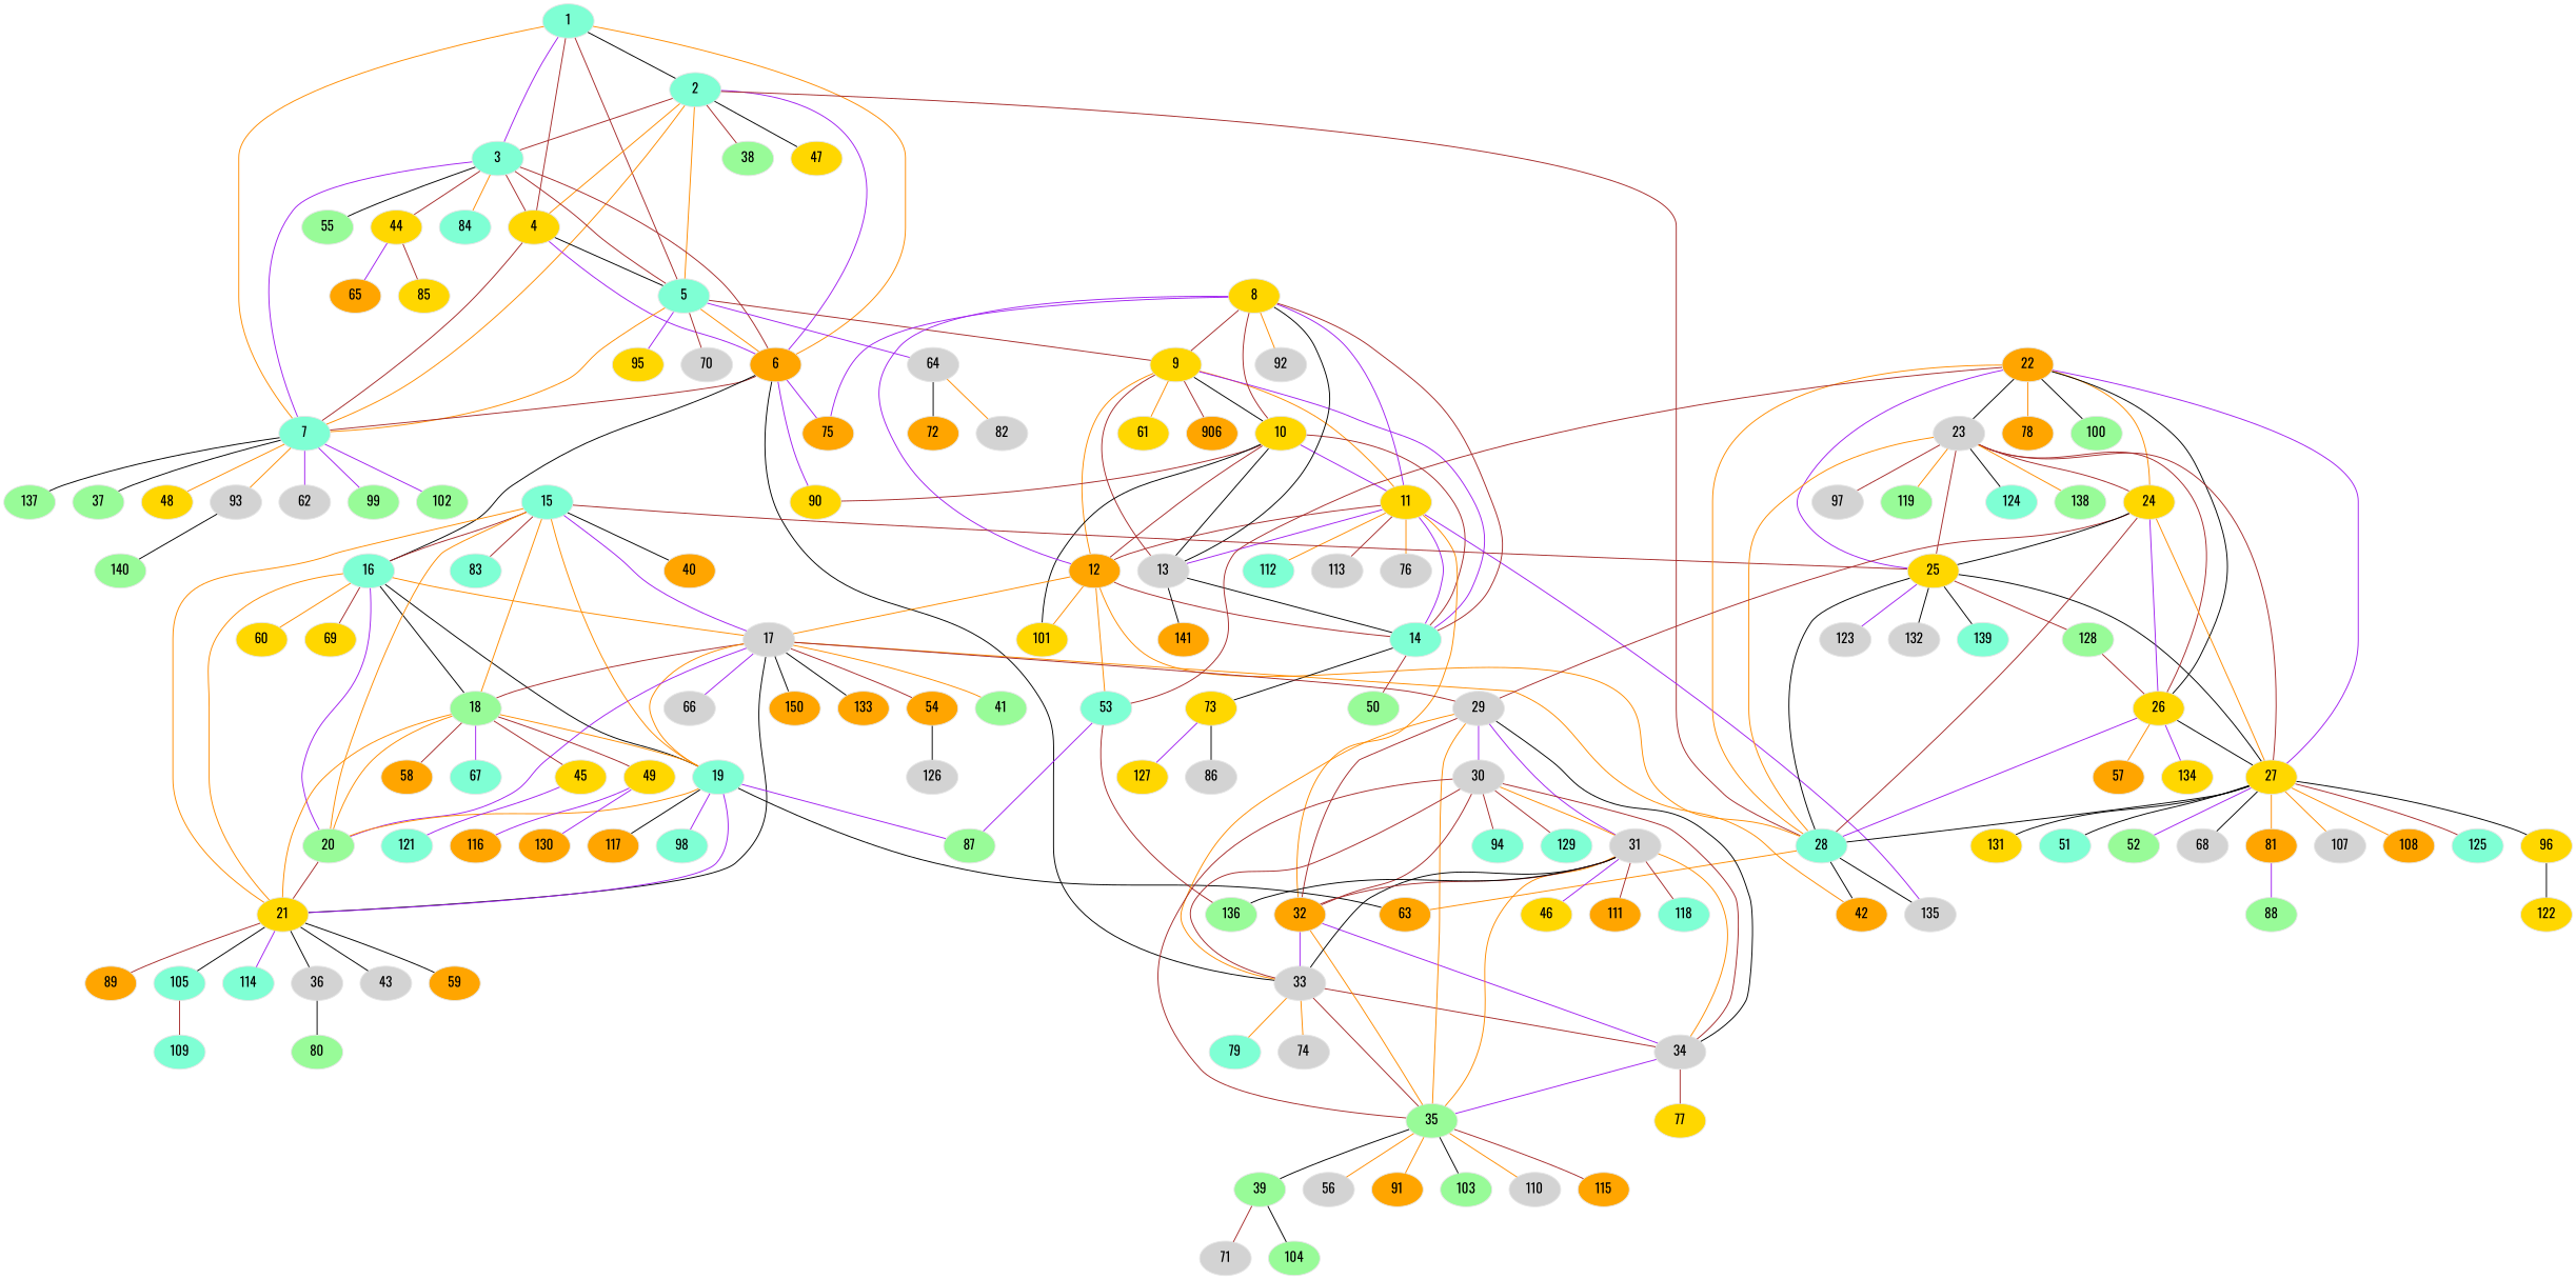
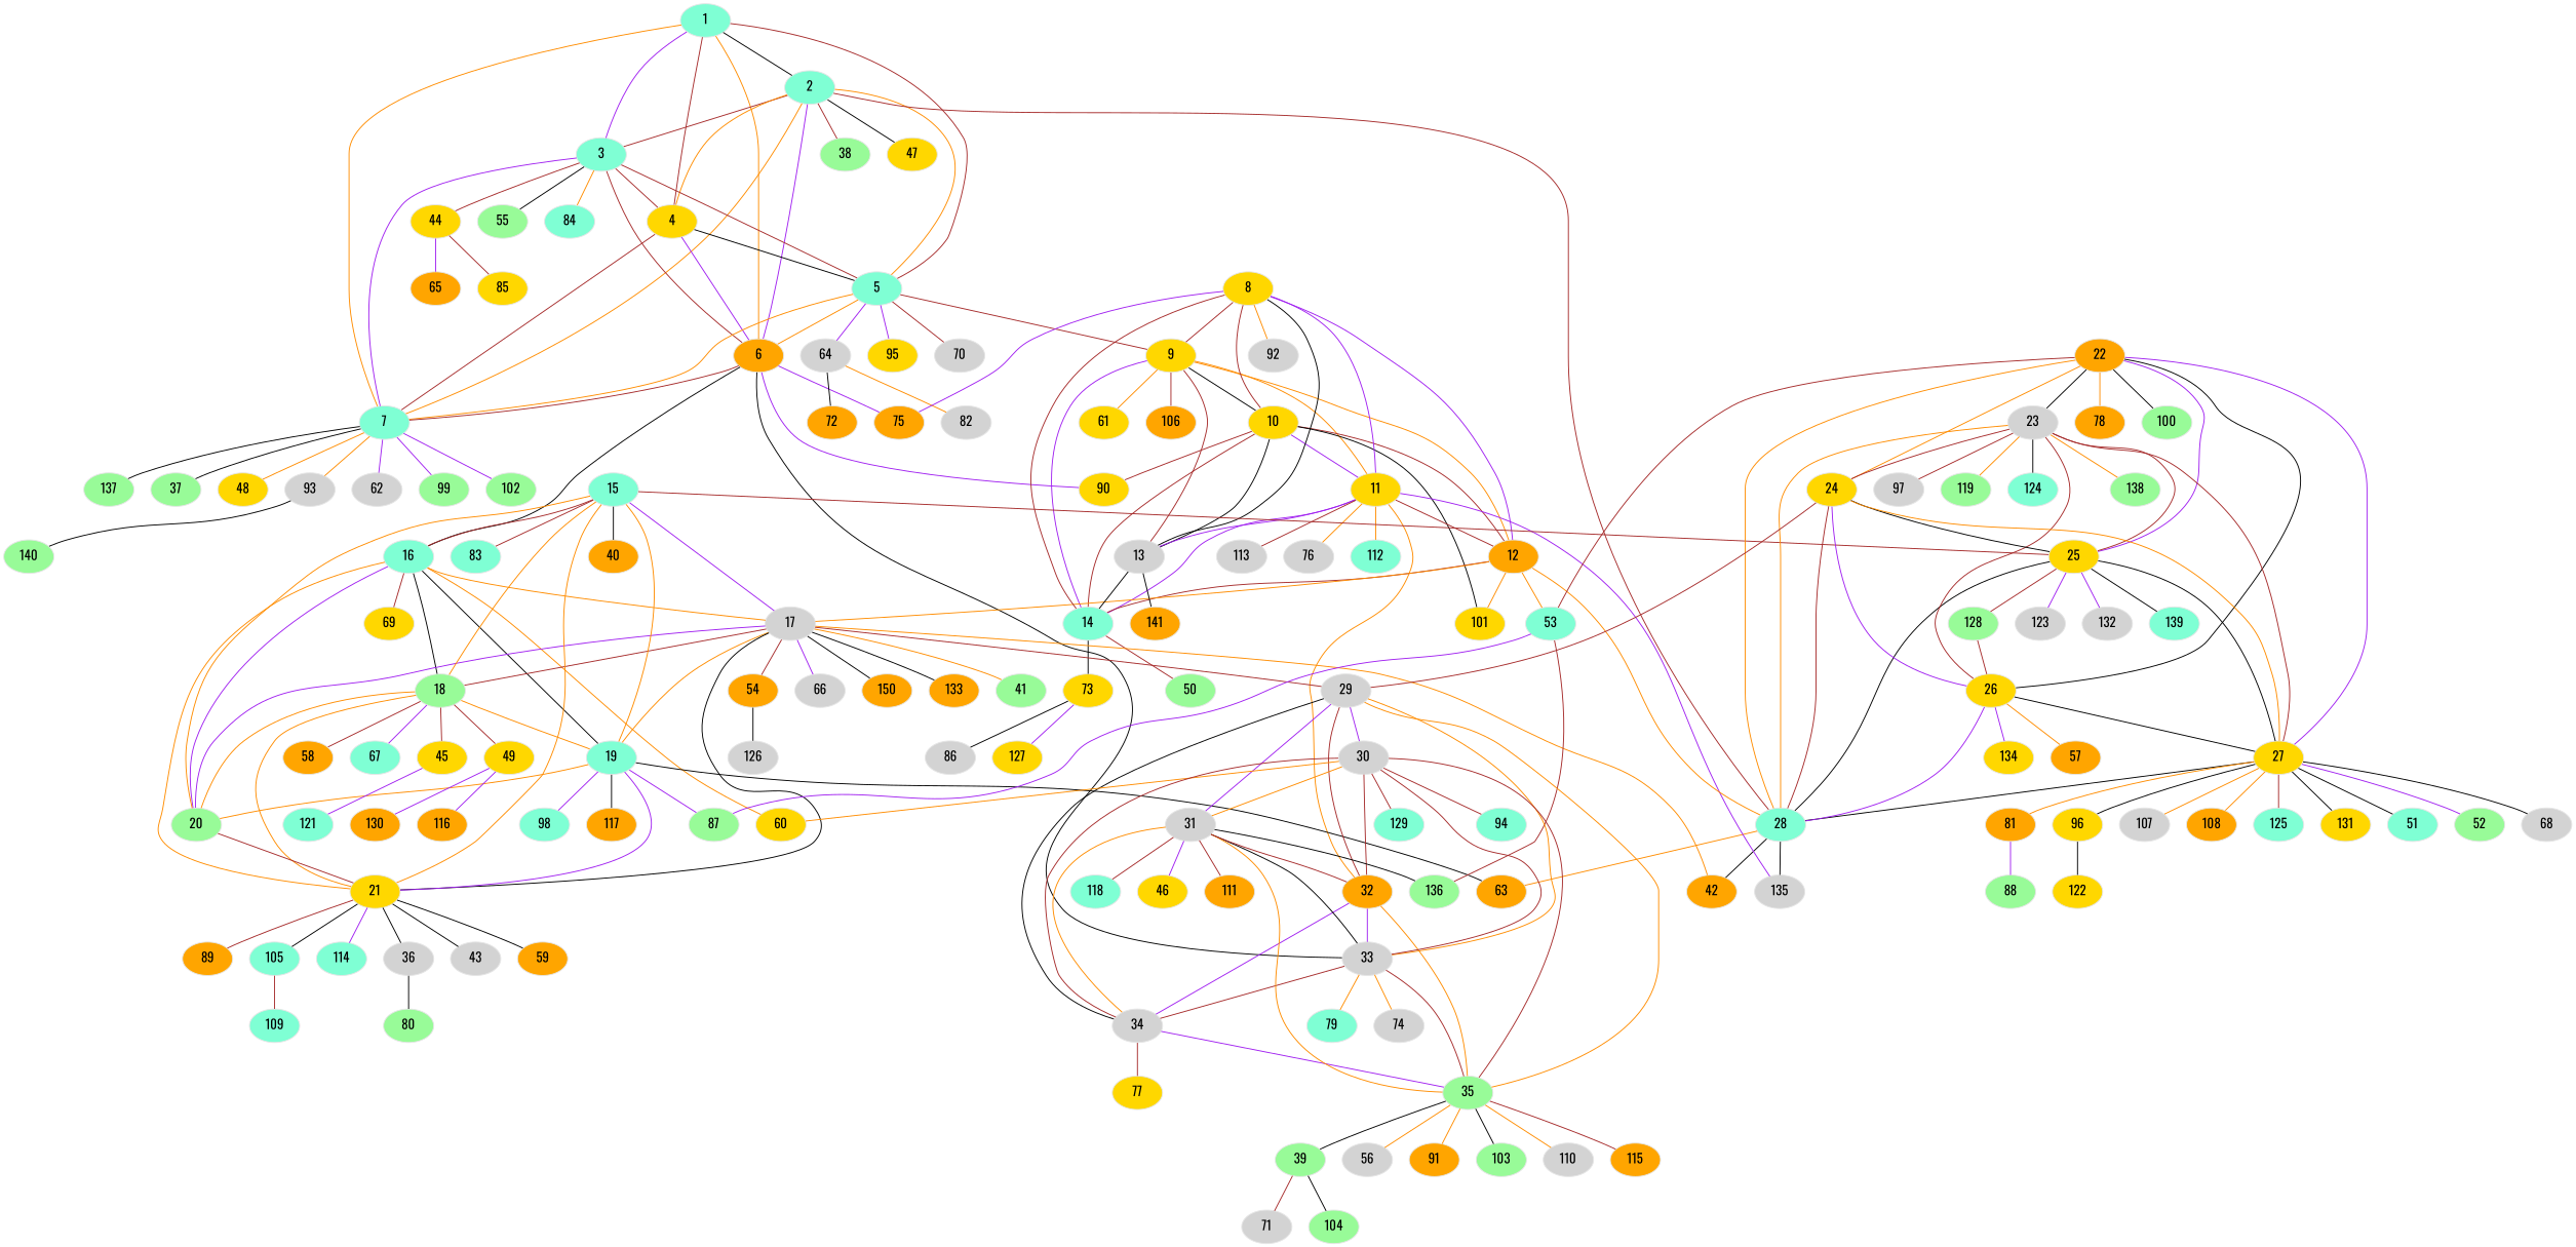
  graph {
    fontname=Oswald
    node [color=gray90 fillcolor=lightgrey fontname=Oswald style=filled]
    edge [color=brown fontname=Oswald]
    1 [fillcolor=aquamarine]
    2 [fillcolor=aquamarine]
    3 [fillcolor=aquamarine]
    4 [fillcolor=gold]
    5 [fillcolor=aquamarine]
    6 [fillcolor=orange]
    7 [fillcolor=aquamarine]
    28 [fillcolor=aquamarine]
    38 [fillcolor=palegreen]
    47 [fillcolor=gold]
    44 [fillcolor=gold]
    55 [fillcolor=palegreen]
    84 [fillcolor=aquamarine]
    9 [fillcolor=gold]
    64
    70
    95 [fillcolor=gold]
    16 [fillcolor=aquamarine]
    33
    75 [fillcolor=orange]
    90 [fillcolor=gold]
    37 [fillcolor=palegreen]
    48 [fillcolor=gold]
    62
    93
    99 [fillcolor=palegreen]
    102 [fillcolor=palegreen]
    137 [fillcolor=palegreen]
    135
    42 [fillcolor=orange]
    63 [fillcolor=orange]
    65 [fillcolor=orange]
    85 [fillcolor=gold]
    10 [fillcolor=gold]
    11 [fillcolor=gold]
    12 [fillcolor=orange]
    13
    14 [fillcolor=aquamarine]
    61 [fillcolor=gold]
-   106 [fillcolor=orange label=906]
+   106 [fillcolor=orange]
    72 [fillcolor=orange]
    82
    17
    18 [fillcolor=palegreen]
    19 [fillcolor=aquamarine]
    20 [fillcolor=palegreen]
    21 [fillcolor=gold]
    60 [fillcolor=gold]
    69 [fillcolor=gold]
    34
    35 [fillcolor=palegreen]
    74
    79 [fillcolor=aquamarine]
    140 [fillcolor=palegreen]
    8 [fillcolor=gold]
    92
    101 [fillcolor=gold]
    32 [fillcolor=orange]
    76
    112 [fillcolor=aquamarine]
    113
    53 [fillcolor=aquamarine]
    141 [fillcolor=orange]
    50 [fillcolor=palegreen]
    73 [fillcolor=gold]
    29
    41 [fillcolor=palegreen]
    54 [fillcolor=orange]
    66
    n70 [fillcolor=orange label=150]
    133 [fillcolor=orange]
    87 [fillcolor=palegreen]
    136 [fillcolor=palegreen]
    86
    127 [fillcolor=gold]
    15 [fillcolor=aquamarine]
    25 [fillcolor=gold]
    40 [fillcolor=orange]
    83 [fillcolor=aquamarine]
    45 [fillcolor=gold]
    49 [fillcolor=gold]
    58 [fillcolor=orange]
    67 [fillcolor=aquamarine]
    98 [fillcolor=aquamarine]
    117 [fillcolor=orange]
    36
    43
    59 [fillcolor=orange]
    89 [fillcolor=orange]
    105 [fillcolor=aquamarine]
    114 [fillcolor=aquamarine]
    27 [fillcolor=gold]
    123
    128 [fillcolor=palegreen]
    132
    139 [fillcolor=aquamarine]
    30
    31
    126
    121 [fillcolor=aquamarine]
    116 [fillcolor=orange]
    130 [fillcolor=orange]
    80 [fillcolor=palegreen]
    109 [fillcolor=aquamarine]
    22 [fillcolor=orange]
    23
    24 [fillcolor=gold]
    26 [fillcolor=gold]
    78 [fillcolor=orange]
    100 [fillcolor=palegreen]
    97
    119 [fillcolor=palegreen]
    124 [fillcolor=aquamarine]
    138 [fillcolor=palegreen]
    57 [fillcolor=orange]
    134 [fillcolor=gold]
    51 [fillcolor=aquamarine]
    52 [fillcolor=palegreen]
    68
    81 [fillcolor=orange]
    96 [fillcolor=gold]
    107
    108 [fillcolor=orange]
    125 [fillcolor=aquamarine]
    131 [fillcolor=gold]
    88 [fillcolor=palegreen]
    122 [fillcolor=gold]
    94 [fillcolor=aquamarine]
    129 [fillcolor=aquamarine]
    46 [fillcolor=gold]
    111 [fillcolor=orange]
    118 [fillcolor=aquamarine]
    77 [fillcolor=gold]
    39 [fillcolor=palegreen]
    56
    91 [fillcolor=orange]
    103 [fillcolor=palegreen]
    110
    115 [fillcolor=orange]
    71
    104 [fillcolor=palegreen]
    1 -- 2 [color=black]
    1 -- 3 [color=purple]
    1 -- 4
    1 -- 5
    1 -- 6 [color=darkorange]
    1 -- 7 [color=darkorange]
    2 -- 3
    2 -- 4 [color=darkorange]
    2 -- 5 [color=darkorange]
    2 -- 6 [color=purple]
    2 -- 7 [color=darkorange]
    2 -- 28
    2 -- 38
    2 -- 47 [color=black]
    3 -- 4
    3 -- 5
    3 -- 6
    3 -- 7 [color=purple]
    3 -- 44
    3 -- 55 [color=black]
    3 -- 84 [color=darkorange]
    4 -- 5 [color=black]
    4 -- 6 [color=purple]
    4 -- 7
    5 -- 6 [color=darkorange]
    5 -- 7 [color=darkorange]
    5 -- 9
    5 -- 64 [color=purple]
    5 -- 70
    5 -- 95 [color=purple]
    6 -- 7
    6 -- 16 [color=black]
    6 -- 33 [color=black]
    6 -- 75 [color=purple]
    6 -- 90 [color=purple]
    7 -- 37 [color=black]
    7 -- 48 [color=darkorange]
    7 -- 62 [color=purple]
    7 -- 93 [color=darkorange]
    7 -- 99 [color=purple]
    7 -- 102 [color=purple]
    7 -- 137 [color=black]
    28 -- 135 [color=black]
    28 -- 42 [color=black]
    28 -- 63 [color=darkorange]
    44 -- 65 [color=purple]
    44 -- 85
    9 -- 10 [color=black]
    9 -- 11 [color=darkorange]
    9 -- 12 [color=darkorange]
    9 -- 13
    9 -- 14 [color=purple]
    9 -- 61 [color=darkorange]
    9 -- 106
    64 -- 72 [color=black]
    64 -- 82 [color=darkorange]
    16 -- 17 [color=darkorange]
    16 -- 18 [color=black]
    16 -- 19 [color=black]
    16 -- 20 [color=purple]
    16 -- 21 [color=darkorange]
    16 -- 60 [color=darkorange]
    16 -- 69
    33 -- 34
    33 -- 35
    33 -- 74 [color=darkorange]
    33 -- 79 [color=darkorange]
    93 -- 140 [color=black]
    10 -- 90
    10 -- 11 [color=purple]
    10 -- 12
    10 -- 13 [color=black]
    10 -- 14
    10 -- 101 [color=black]
    11 -- 135 [color=purple]
    11 -- 12
    11 -- 13 [color=purple]
    11 -- 14 [color=purple]
    11 -- 32 [color=darkorange]
    11 -- 76 [color=darkorange]
    11 -- 112 [color=darkorange]
    11 -- 113
    12 -- 28 [color=darkorange]
    12 -- 14
    12 -- 17 [color=darkorange]
    12 -- 101 [color=darkorange]
    12 -- 53 [color=darkorange]
    13 -- 14 [color=black]
    13 -- 141 [color=black]
    14 -- 50
    14 -- 73 [color=black]
    17 -- 42 [color=darkorange]
    17 -- 18
    17 -- 19 [color=darkorange]
    17 -- 20 [color=purple]
    17 -- 21 [color=black]
    17 -- 29
    17 -- 41 [color=darkorange]
    17 -- 54
    17 -- 66 [color=purple]
    17 -- n70 [color=black]
    17 -- 133 [color=black]
    18 -- 19 [color=darkorange]
    18 -- 20 [color=darkorange]
    18 -- 21 [color=darkorange]
    18 -- 45
    18 -- 49
    18 -- 58
    18 -- 67 [color=purple]
    19 -- 63 [color=black]
    19 -- 20 [color=darkorange]
    19 -- 21 [color=purple]
    19 -- 87 [color=purple]
    19 -- 98 [color=purple]
    19 -- 117 [color=black]
    20 -- 21
    21 -- 36 [color=black]
    21 -- 43 [color=black]
    21 -- 59 [color=black]
    21 -- 89
    21 -- 105 [color=black]
    21 -- 114 [color=purple]
    34 -- 35 [color=purple]
    34 -- 77
    35 -- 39 [color=black]
    35 -- 56 [color=darkorange]
    35 -- 91 [color=darkorange]
    35 -- 103 [color=black]
    35 -- 110 [color=darkorange]
    35 -- 115
    8 -- 9
    8 -- 75 [color=purple]
    8 -- 10
    8 -- 11 [color=purple]
    8 -- 12 [color=purple]
    8 -- 13 [color=black]
    8 -- 14
    8 -- 92 [color=darkorange]
    32 -- 33 [color=purple]
    32 -- 34 [color=purple]
    32 -- 35 [color=darkorange]
    53 -- 87 [color=purple]
    53 -- 136
    73 -- 86 [color=black]
    73 -- 127 [color=purple]
    29 -- 33 [color=darkorange]
    29 -- 34 [color=black]
    29 -- 35 [color=darkorange]
    29 -- 32
    29 -- 30 [color=purple]
    29 -- 31 [color=purple]
    54 -- 126 [color=black]
    15 -- 16
    15 -- 17 [color=purple]
    15 -- 18 [color=darkorange]
    15 -- 19 [color=darkorange]
    15 -- 20 [color=darkorange]
    15 -- 21 [color=darkorange]
    15 -- 25
    15 -- 40 [color=black]
    15 -- 83
    25 -- 28 [color=black]
    25 -- 27 [color=black]
    25 -- 123 [color=purple]
    25 -- 128
-   25 -- 132 [color=black]
+   25 -- 132 [color=purple]
    25 -- 139 [color=black]
    45 -- 121 [color=purple]
    49 -- 116 [color=purple]
    49 -- 130 [color=purple]
    36 -- 80 [color=black]
    105 -- 109
    27 -- 28 [color=black]
    27 -- 51 [color=black]
    27 -- 52 [color=purple]
    27 -- 68 [color=black]
    27 -- 81 [color=darkorange]
    27 -- 96 [color=black]
    27 -- 107 [color=darkorange]
    27 -- 108 [color=darkorange]
    27 -- 125
    27 -- 131 [color=black]
    128 -- 26
    30 -- 33
+   30 -- 60 [color=darkorange]
    30 -- 34
    30 -- 35
    30 -- 32
    30 -- 31 [color=darkorange]
    30 -- 94
    30 -- 129
    31 -- 33 [color=black]
    31 -- 34 [color=darkorange]
    31 -- 35 [color=darkorange]
    31 -- 32
    31 -- 136 [color=black]
    31 -- 46 [color=purple]
    31 -- 111
    31 -- 118
    22 -- 28 [color=darkorange]
    22 -- 53
    22 -- 25 [color=purple]
    22 -- 27 [color=purple]
    22 -- 23 [color=black]
    22 -- 24 [color=darkorange]
    22 -- 26 [color=black]
    22 -- 78 [color=darkorange]
    22 -- 100 [color=black]
    23 -- 28 [color=darkorange]
    23 -- 25
    23 -- 27
    23 -- 24
    23 -- 26
    23 -- 97
    23 -- 119 [color=darkorange]
    23 -- 124 [color=black]
    23 -- 138 [color=darkorange]
    24 -- 28
    24 -- 29
    24 -- 25 [color=black]
    24 -- 27 [color=darkorange]
    24 -- 26 [color=purple]
    26 -- 28 [color=purple]
    26 -- 27 [color=black]
    26 -- 57 [color=darkorange]
    26 -- 134 [color=purple]
    81 -- 88 [color=purple]
    96 -- 122 [color=black]
    39 -- 71
    39 -- 104 [color=black]
  }
